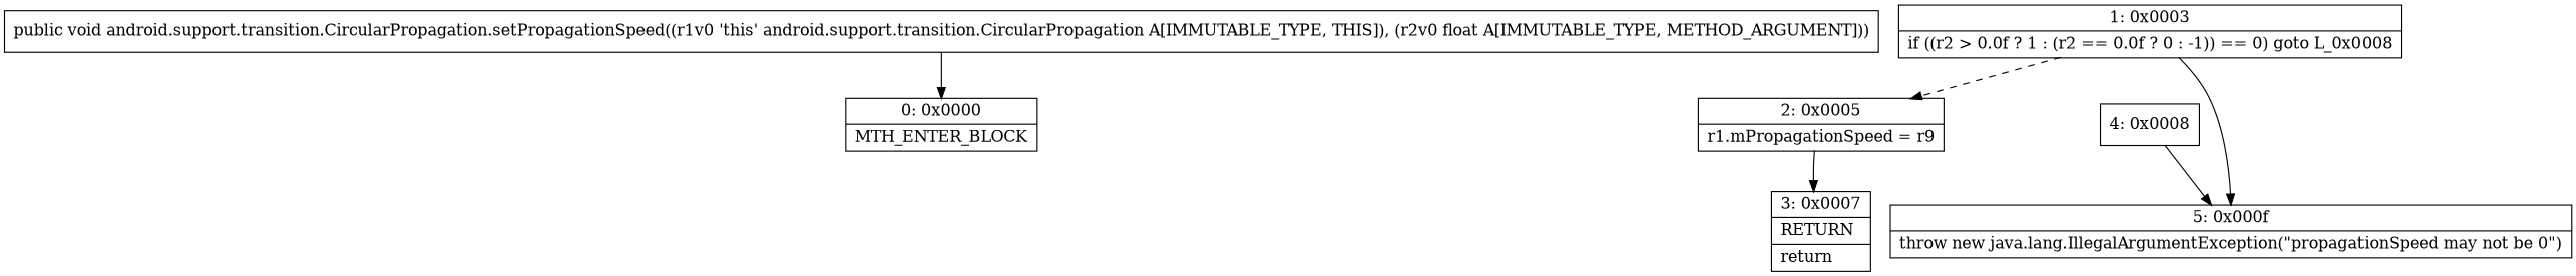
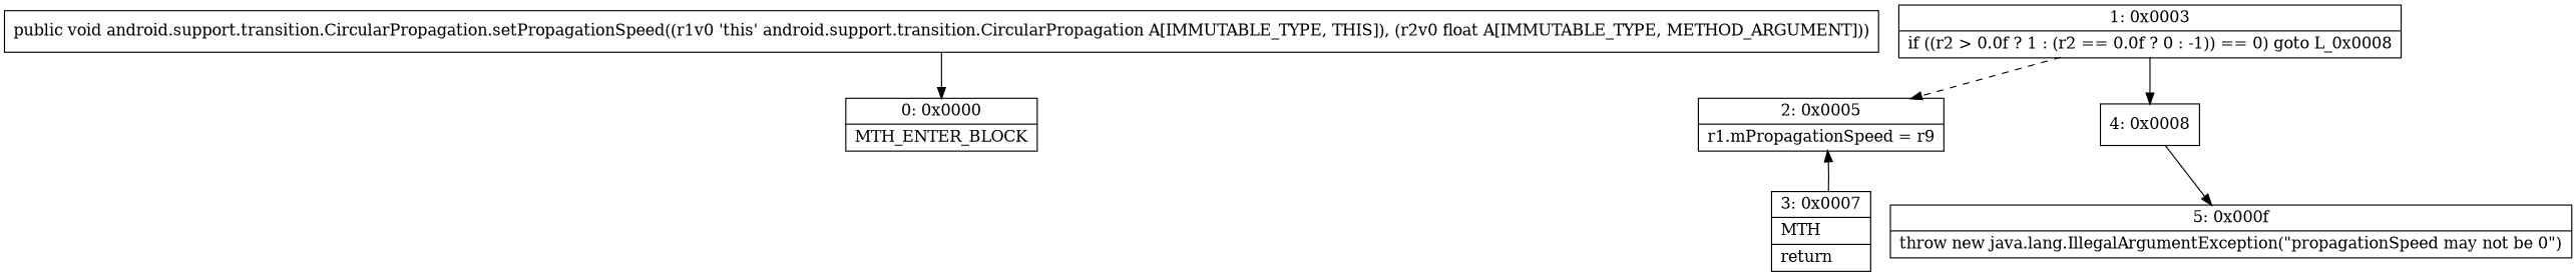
  digraph {
    node [shape=record]
    n1 [label="{0\:\ 0x0000|MTH_ENTER_BLOCK\l}"]
    n2 [label="{1\:\ 0x0003|if ((r2 \> 0.0f ? 1 : (r2 == 0.0f ? 0 : \-1)) == 0) goto L_0x0008\l}"]
    n3 [label="{2\:\ 0x0005|r1.mPropagationSpeed = r9\l}"]
    n4 [label="{4\:\ 0x0008}"]
-   n5 [label="{3\:\ 0x0007|RETURN\l|return\l}"]
+   n5 [label="{3\:\ 0x0007|MTH\l|return\l}"]
    n6 [label="{5\:\ 0x000f|throw new java.lang.IllegalArgumentException(\"propagationSpeed may not be 0\")\l}"]
    n7 [label="{public void android.support.transition.CircularPropagation.setPropagationSpeed((r1v0 'this' android.support.transition.CircularPropagation A[IMMUTABLE_TYPE, THIS]), (r2v0 float A[IMMUTABLE_TYPE, METHOD_ARGUMENT])) }"]
    n2 -> n3 [style=dashed]
-   n2 -> n6
-   n3 -> n5
+   n2 -> n4
+   n5 -> n3
    n4 -> n6
    n7 -> n1
  }
